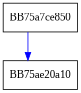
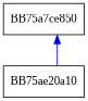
  digraph {
    splines=ortho
    fontname="Liberation Serif"
    node [shape=box fontname="Liberation Serif"]
    BB75a7ce850
    BB75ae20a10
-   BB75a7ce850 -> BB75ae20a10 [color=blue style=solid fontname="Liberation Serif"]
+   BB75ae20a10 -> BB75a7ce850 [color=blue style=solid fontname="Liberation Serif"]
  }
